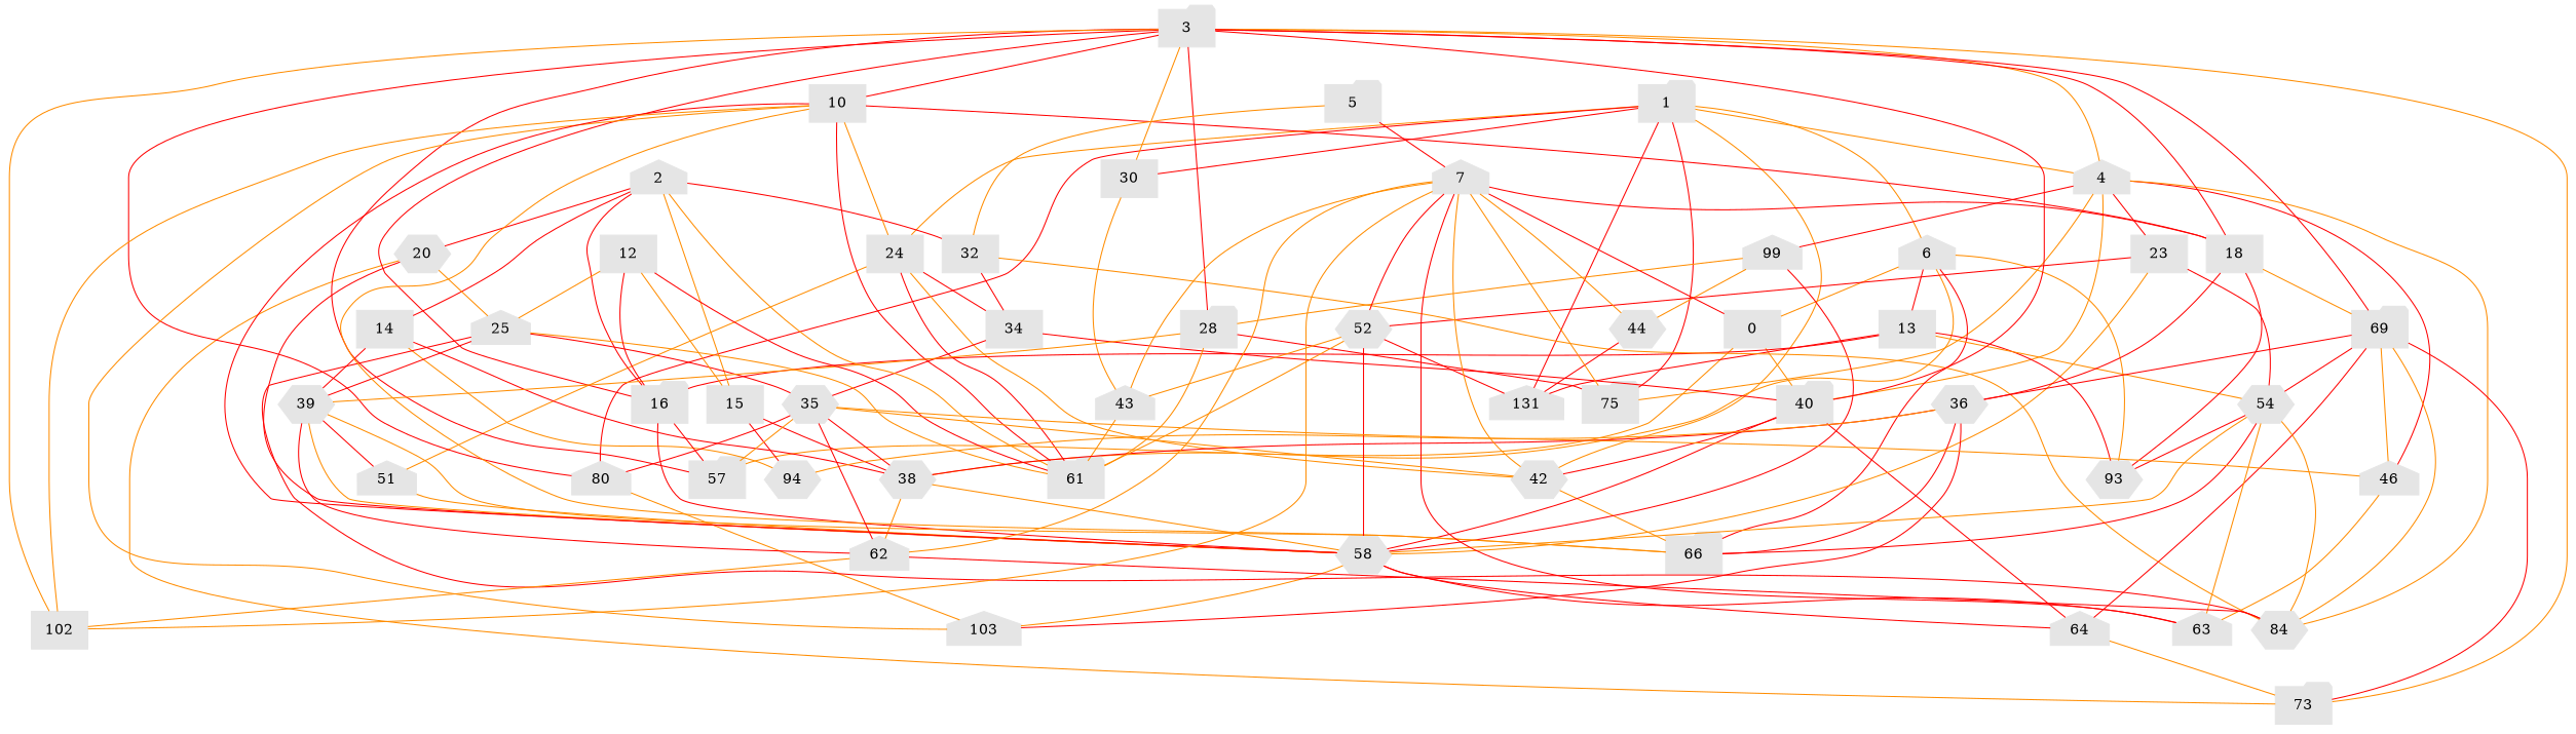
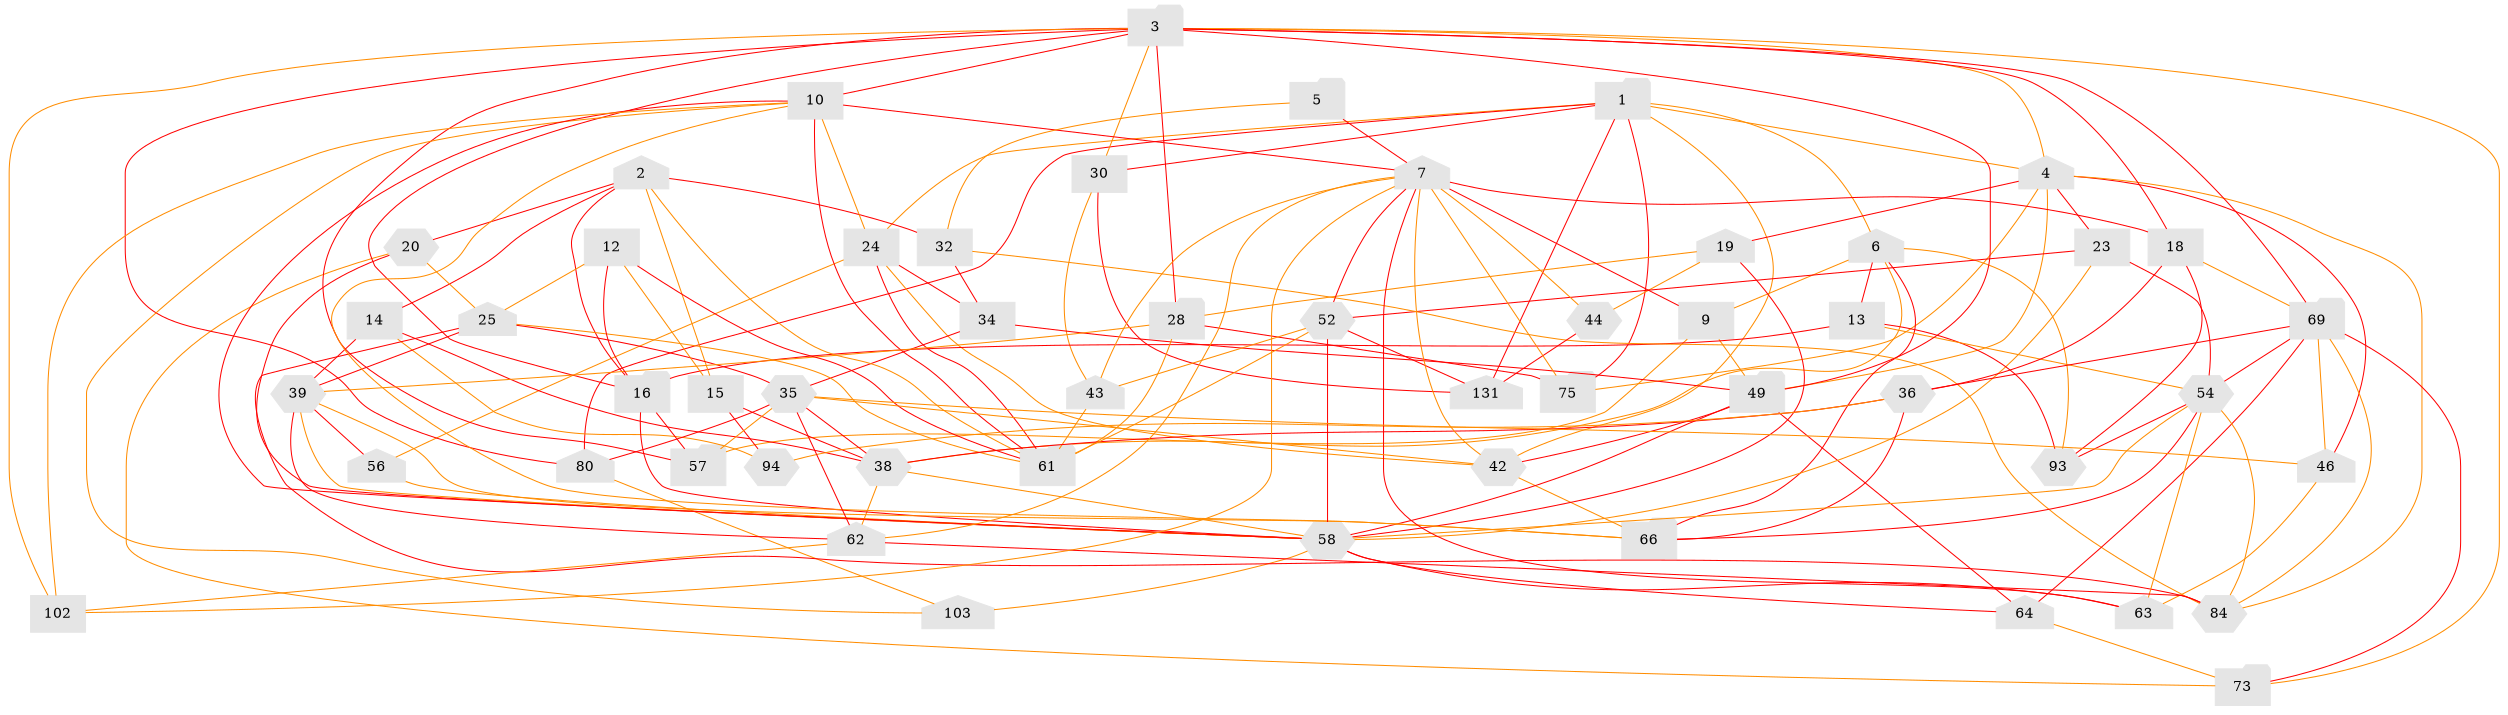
  graph {
    node [color=gray90 shape=house style=filled]
    edge [color=red]
    1 [shape=folder super="+33+88"]
    4 [super="+68+91"]
    6 [super="+77"]
    24 [shape=box super="+41"]
    30 [shape=box]
    42 [shape=hexagon super="+105+50+89"]
    n7 [label=75 shape=folder]
    n8 [label=80]
    n9 [label=131]
-   40 [shape=folder super="+95+70"]
-   19 [label=99]
+   40 [shape=folder super="+95+70" label=49]
+   19
    n12 [label=23 shape=box]
    46
    84 [shape=hexagon super="+96"]
    38 [shape=hexagon super="+106+75"]
-   9 [shape=box label=0]
+   9 [shape=box]
    13 [shape=box]
    66 [shape=folder super="+99"]
    93 [shape=hexagon]
    61 [shape=folder super="+69"]
    34 [shape=box]
-   56 [label=51]
+   56
    43
    103
    2 [super="+49"]
    14 [shape=box]
    15 [shape=box super="+86"]
    16 [shape=folder super="+53"]
    20 [shape=hexagon]
    32 [shape=box]
    39 [shape=hexagon super="+48"]
    94 [shape=hexagon]
    57 [shape=folder]
    58 [shape=hexagon super="+59+71"]
    73 [shape=folder]
    25 [super="+72"]
    3 [shape=folder super="+63+11+23"]
    10 [shape=box super="+98+27"]
    18 [shape=box super="+97+21"]
    28 [shape=folder super="+47"]
    n41 [label=69 shape=folder super="+82+45"]
    102 [shape=box]
    36 [shape=hexagon super="+67"]
    54 [shape=hexagon super="+80+76"]
    64
    62 [super="+65"]
    44 [shape=hexagon]
    52 [shape=hexagon super="+74"]
    n49 [label=63]
    7 [super="+17+8"]
    5 [shape=folder]
    12 [shape=box]
    35 [shape=hexagon super="+37"]
    1 -- 4 [color=darkorange]
    1 -- 6 [color=darkorange]
    1 -- 24 [color=darkorange]
    1 -- 30
    1 -- 42 [color=darkorange]
    1 -- n7
    1 -- n8
    1 -- n9
    4 -- n7 [color=darkorange]
    4 -- 40 [color=darkorange]
    4 -- 19
    4 -- n12
    4 -- 46
    4 -- 84 [color=darkorange]
    6 -- 38 [color=darkorange]
    6 -- 9 [color=darkorange]
    6 -- 13
    6 -- 66
    6 -- 93 [color=darkorange]
    24 -- 42 [color=darkorange]
    24 -- 61
    24 -- 34
    24 -- 56 [color=darkorange]
-   13 -- n9
+   30 -- n9
    30 -- 43 [color=darkorange]
    42 -- 66 [color=darkorange]
    n8 -- 103 [color=darkorange]
    40 -- 42 [weight=2]
    40 -- 58
    40 -- 64
    19 -- 58
    19 -- 28 [color=darkorange]
    19 -- 44 [color=darkorange]
    n12 -- 58 [color=darkorange]
    n12 -- 54
    n12 -- 52
    46 -- n49 [color=darkorange]
    38 -- 58 [color=darkorange]
    38 -- 62 [color=darkorange]
    9 -- 40 [color=darkorange]
    9 -- 57 [color=darkorange]
    13 -- 93
    13 -- 16
    13 -- 54 [color=darkorange]
    34 -- 40
    34 -- 35
    56 -- 58 [color=darkorange]
    43 -- 61 [color=darkorange weight=2]
    2 -- 61 [color=darkorange]
    2 -- 14
    2 -- 15 [color=darkorange]
    2 -- 16
    2 -- 20
    2 -- 32
    14 -- 38
    14 -- 39
    14 -- 94 [color=darkorange]
    15 -- 38
    15 -- 94 [weight=2]
    16 -- 57
    16 -- 58
    20 -- 58
    20 -- 73 [color=darkorange]
    20 -- 25 [color=darkorange]
    32 -- 84 [color=darkorange]
    32 -- 34
    39 -- 66 [color=darkorange]
    39 -- 56
    39 -- 58 [color=darkorange]
    39 -- 62
    58 -- 103 [color=darkorange]
    58 -- 64
    58 -- n49
    25 -- 84
    25 -- 61 [color=darkorange]
    25 -- 39
    25 -- 35
    3 -- 4 [color=darkorange]
    3 -- 30 [color=darkorange]
    3 -- n8
    3 -- 40
    3 -- 16
    3 -- 57
    3 -- 73 [color=darkorange]
    3 -- 10
    3 -- 18 [weight=2]
    3 -- 28
    3 -- n41
    3 -- 102 [color=darkorange]
    10 -- 24 [color=darkorange]
    10 -- 66 [color=darkorange]
    10 -- 61
    10 -- 103 [color=darkorange]
    10 -- 58
-   10 -- 18
+   10 -- 7
    10 -- 102 [color=darkorange]
    18 -- 93
    18 -- n41 [color=darkorange]
    18 -- 36
    28 -- n7
    28 -- 61 [color=darkorange weight=2]
    28 -- 39 [color=darkorange]
    n41 -- 46 [color=darkorange]
    n41 -- 84 [color=darkorange]
    n41 -- 73
    n41 -- 36
    n41 -- 54
    n41 -- 64
    36 -- 38
    36 -- 66
-   36 -- 103
    36 -- 94 [color=darkorange]
    54 -- 84 [color=darkorange]
    54 -- 66
    54 -- 93
    54 -- 58 [color=darkorange]
    54 -- n49 [color=darkorange]
    64 -- 73 [color=darkorange]
    62 -- 84
    62 -- 102 [color=darkorange]
    44 -- n9
    52 -- n9
    52 -- 61 [color=darkorange]
    52 -- 43 [color=darkorange]
    52 -- 58
    7 -- 42 [color=darkorange weight=2]
    7 -- n7 [color=darkorange]
    7 -- 9
    7 -- 43 [color=darkorange]
    7 -- 18 [weight=2]
    7 -- 102 [color=darkorange]
    7 -- 62 [color=darkorange]
    7 -- 44 [color=darkorange weight=2]
    7 -- 52
    7 -- n49
    5 -- 32 [color=darkorange]
    5 -- 7
    12 -- 61
    12 -- 15 [color=darkorange]
    12 -- 16
    12 -- 25 [color=darkorange]
    35 -- 42 [color=darkorange]
    35 -- n8
    35 -- 46 [color=darkorange]
    35 -- 38
    35 -- 57 [color=darkorange]
    35 -- 62
  }
